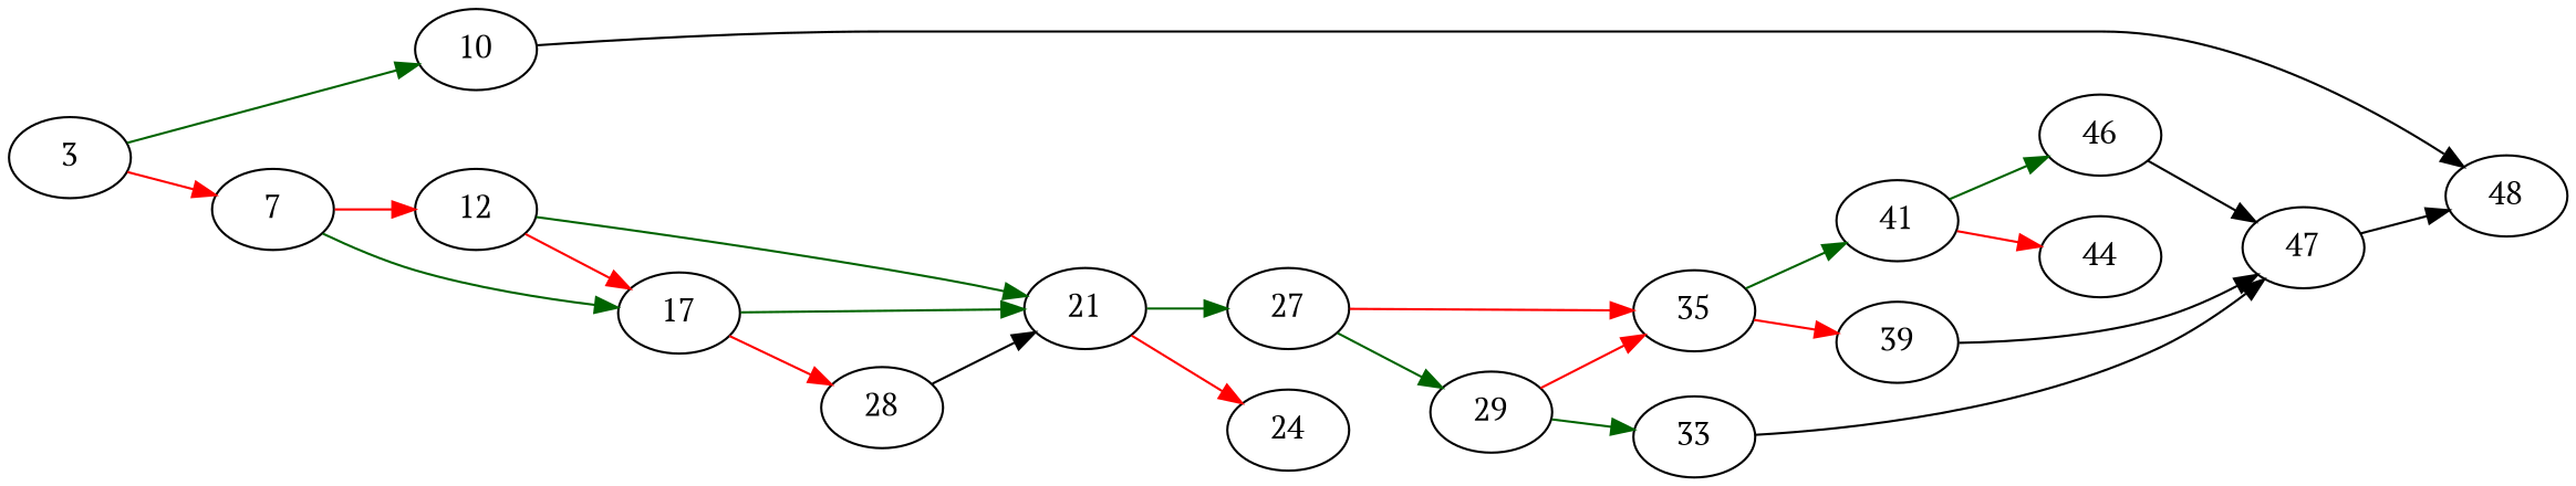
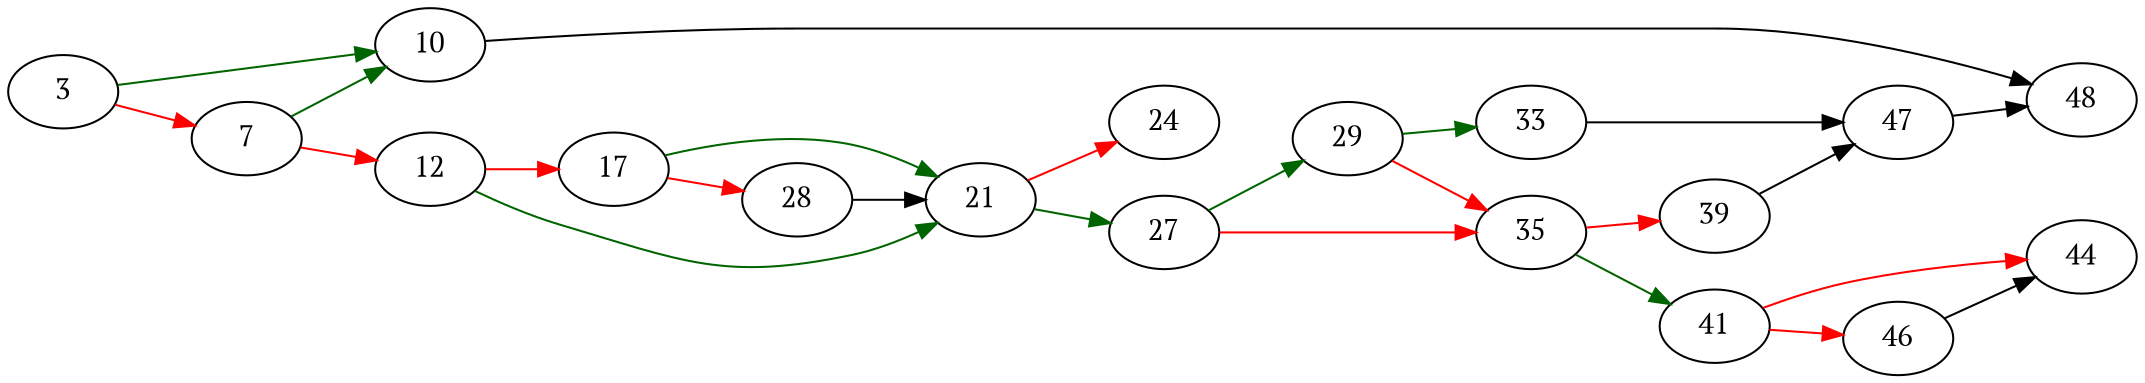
  strict digraph {
    fontname="PT Serif"
    rankdir=LR
    node [fontname="PT Serif"]
    edge [color=darkgreen cond=true fontname="PT Serif"]
    3 [entry=true]
    10
    7
    48
    12
    21
    17
    27
    24
    n10 [label=28]
    29
    35
    33
    41
    39
    47
    46
    44
    3 -> 10
    3 -> 7 [color=red cond=false]
    10 -> 48 [color="" cond=""]
-   7 -> 17
+   7 -> 10
    7 -> 12 [color=red cond=false]
    12 -> 21
    12 -> 17 [color=red cond=false]
    21 -> 27
    21 -> 24 [color=red cond=false]
    17 -> 21
    17 -> n10 [color=red cond=false]
    27 -> 29
    27 -> 35 [color=red cond=false]
    n10 -> 21 [color="" cond=""]
    29 -> 35 [color=red cond=false]
    29 -> 33
    35 -> 41
    35 -> 39 [color=red cond=false]
    33 -> 47 [color="" cond=""]
-   41 -> 46
+   41 -> 46 [color=red]
    41 -> 44 [color=red cond=false]
    39 -> 47 [color="" cond=""]
    47 -> 48 [color="" cond=""]
-   46 -> 47 [color="" cond=""]
+   46 -> 44 [color="" cond=""]
  }
